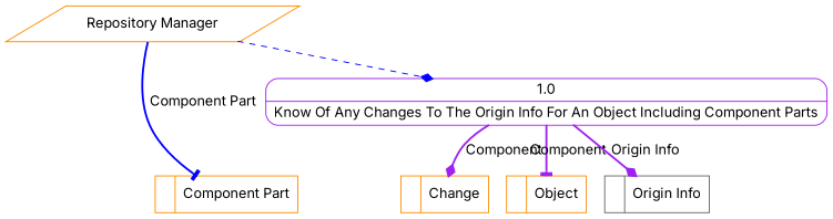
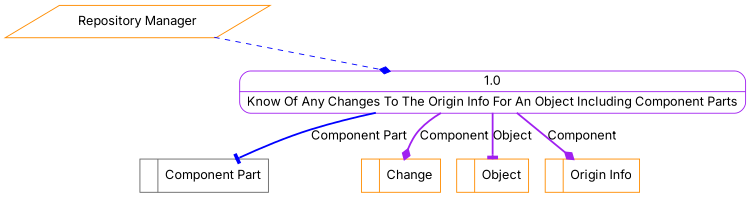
  digraph {
    fontname=Inter
    node [color=darkorange fontname=Inter shape=record]
    edge [arrowhead=diamond color=purple fontname=Inter style=bold]
    n1 [label="<f0>  |<f1> Change "]
    n2 [label="<f0>  |<f1> Object "]
-   n3 [color=gray40 label="<f0>  |<f1> Origin Info "]
-   n4 [label="<f0>  |<f1> Component Part "]
+   n3 [label="<f0>  |<f1> Origin Info "]
+   n4 [color=gray40 label="<f0>  |<f1> Component Part "]
    n5 [label="Repository Manager" shape=parallelogram]
    n6 [color=purple label="{<f0> 1.0|<f1> Know Of Any Changes To The Origin Info For An Object Including Component Parts }" shape=Mrecord]
    n5 -> n6 [color=blue style=dashed]
    n6 -> n1 [label=Component]
-   n6 -> n2 [arrowhead=tee label=Component]
-   n6 -> n3 [label="Origin Info"]
-   n5 -> n4 [arrowhead=tee color=blue label="Component Part"]
+   n6 -> n2 [arrowhead=tee label=Object]
+   n6 -> n3 [label=Component]
+   n6 -> n4 [arrowhead=tee color=blue label="Component Part"]
  }
